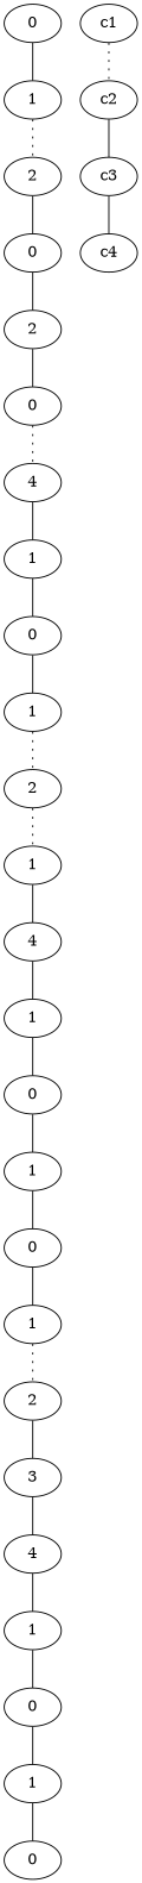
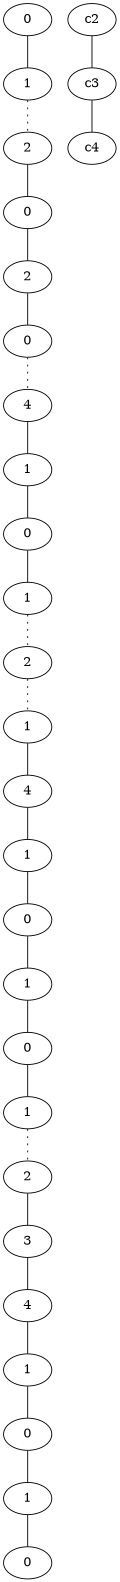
  graph {
    n1 [label=0]
    n2 [label=1]
    n3 [label=2]
    n4 [label=0]
    n5 [label=2]
    n6 [label=0]
    n7 [label=4]
    n8 [label=1]
    n9 [label=0]
    n10 [label=1]
    n11 [label=2]
    n12 [label=1]
    n13 [label=4]
    n14 [label=1]
    n15 [label=0]
    n16 [label=1]
    n17 [label=0]
    n18 [label=1]
    n19 [label=2]
    n20 [label=3]
    n21 [label=4]
    n22 [label=1]
    n23 [label=0]
    n24 [label=1]
    n25 [label=0]
-   c1
    c2
    c3
    c4
    n1 -- n2
    n2 -- n3 [style=dotted]
    n3 -- n4
    n4 -- n5
    n5 -- n6
    n6 -- n7 [style=dotted]
    n7 -- n8
    n8 -- n9
    n9 -- n10
    n10 -- n11 [style=dotted]
    n11 -- n12 [style=dotted]
    n12 -- n13
    n13 -- n14
    n14 -- n15
    n15 -- n16
    n16 -- n17
    n17 -- n18
    n18 -- n19 [style=dotted]
    n19 -- n20
    n20 -- n21
    n21 -- n22
    n22 -- n23
    n23 -- n24
    n24 -- n25
-   c1 -- c2 [style=dotted]
    c2 -- c3
    c3 -- c4
  }
